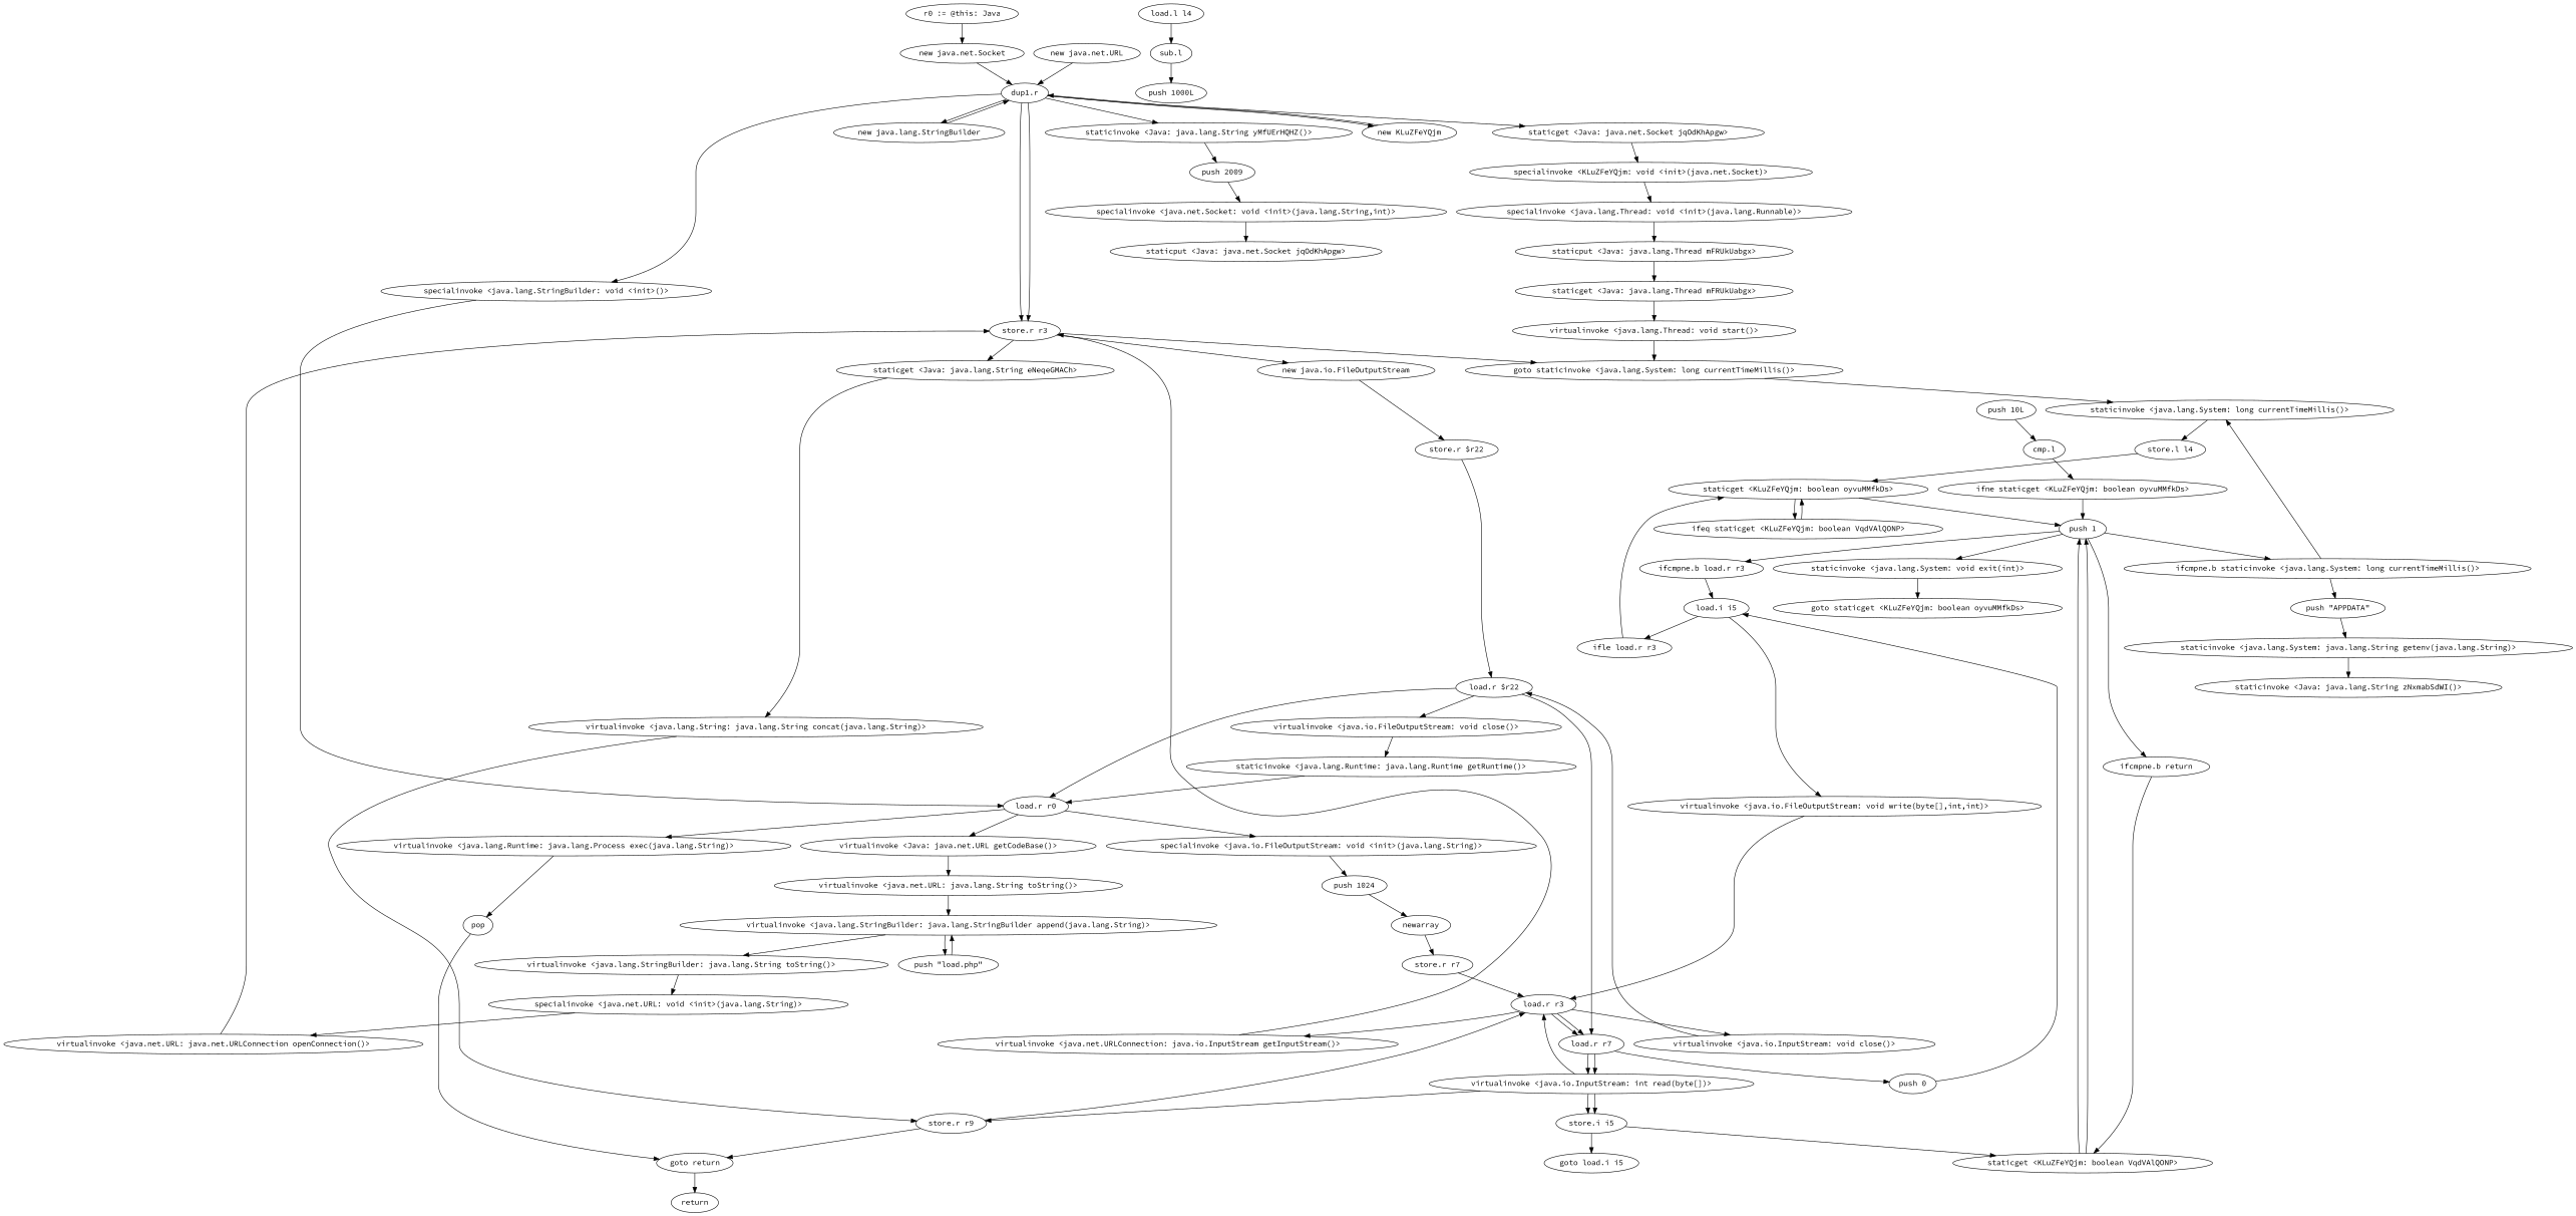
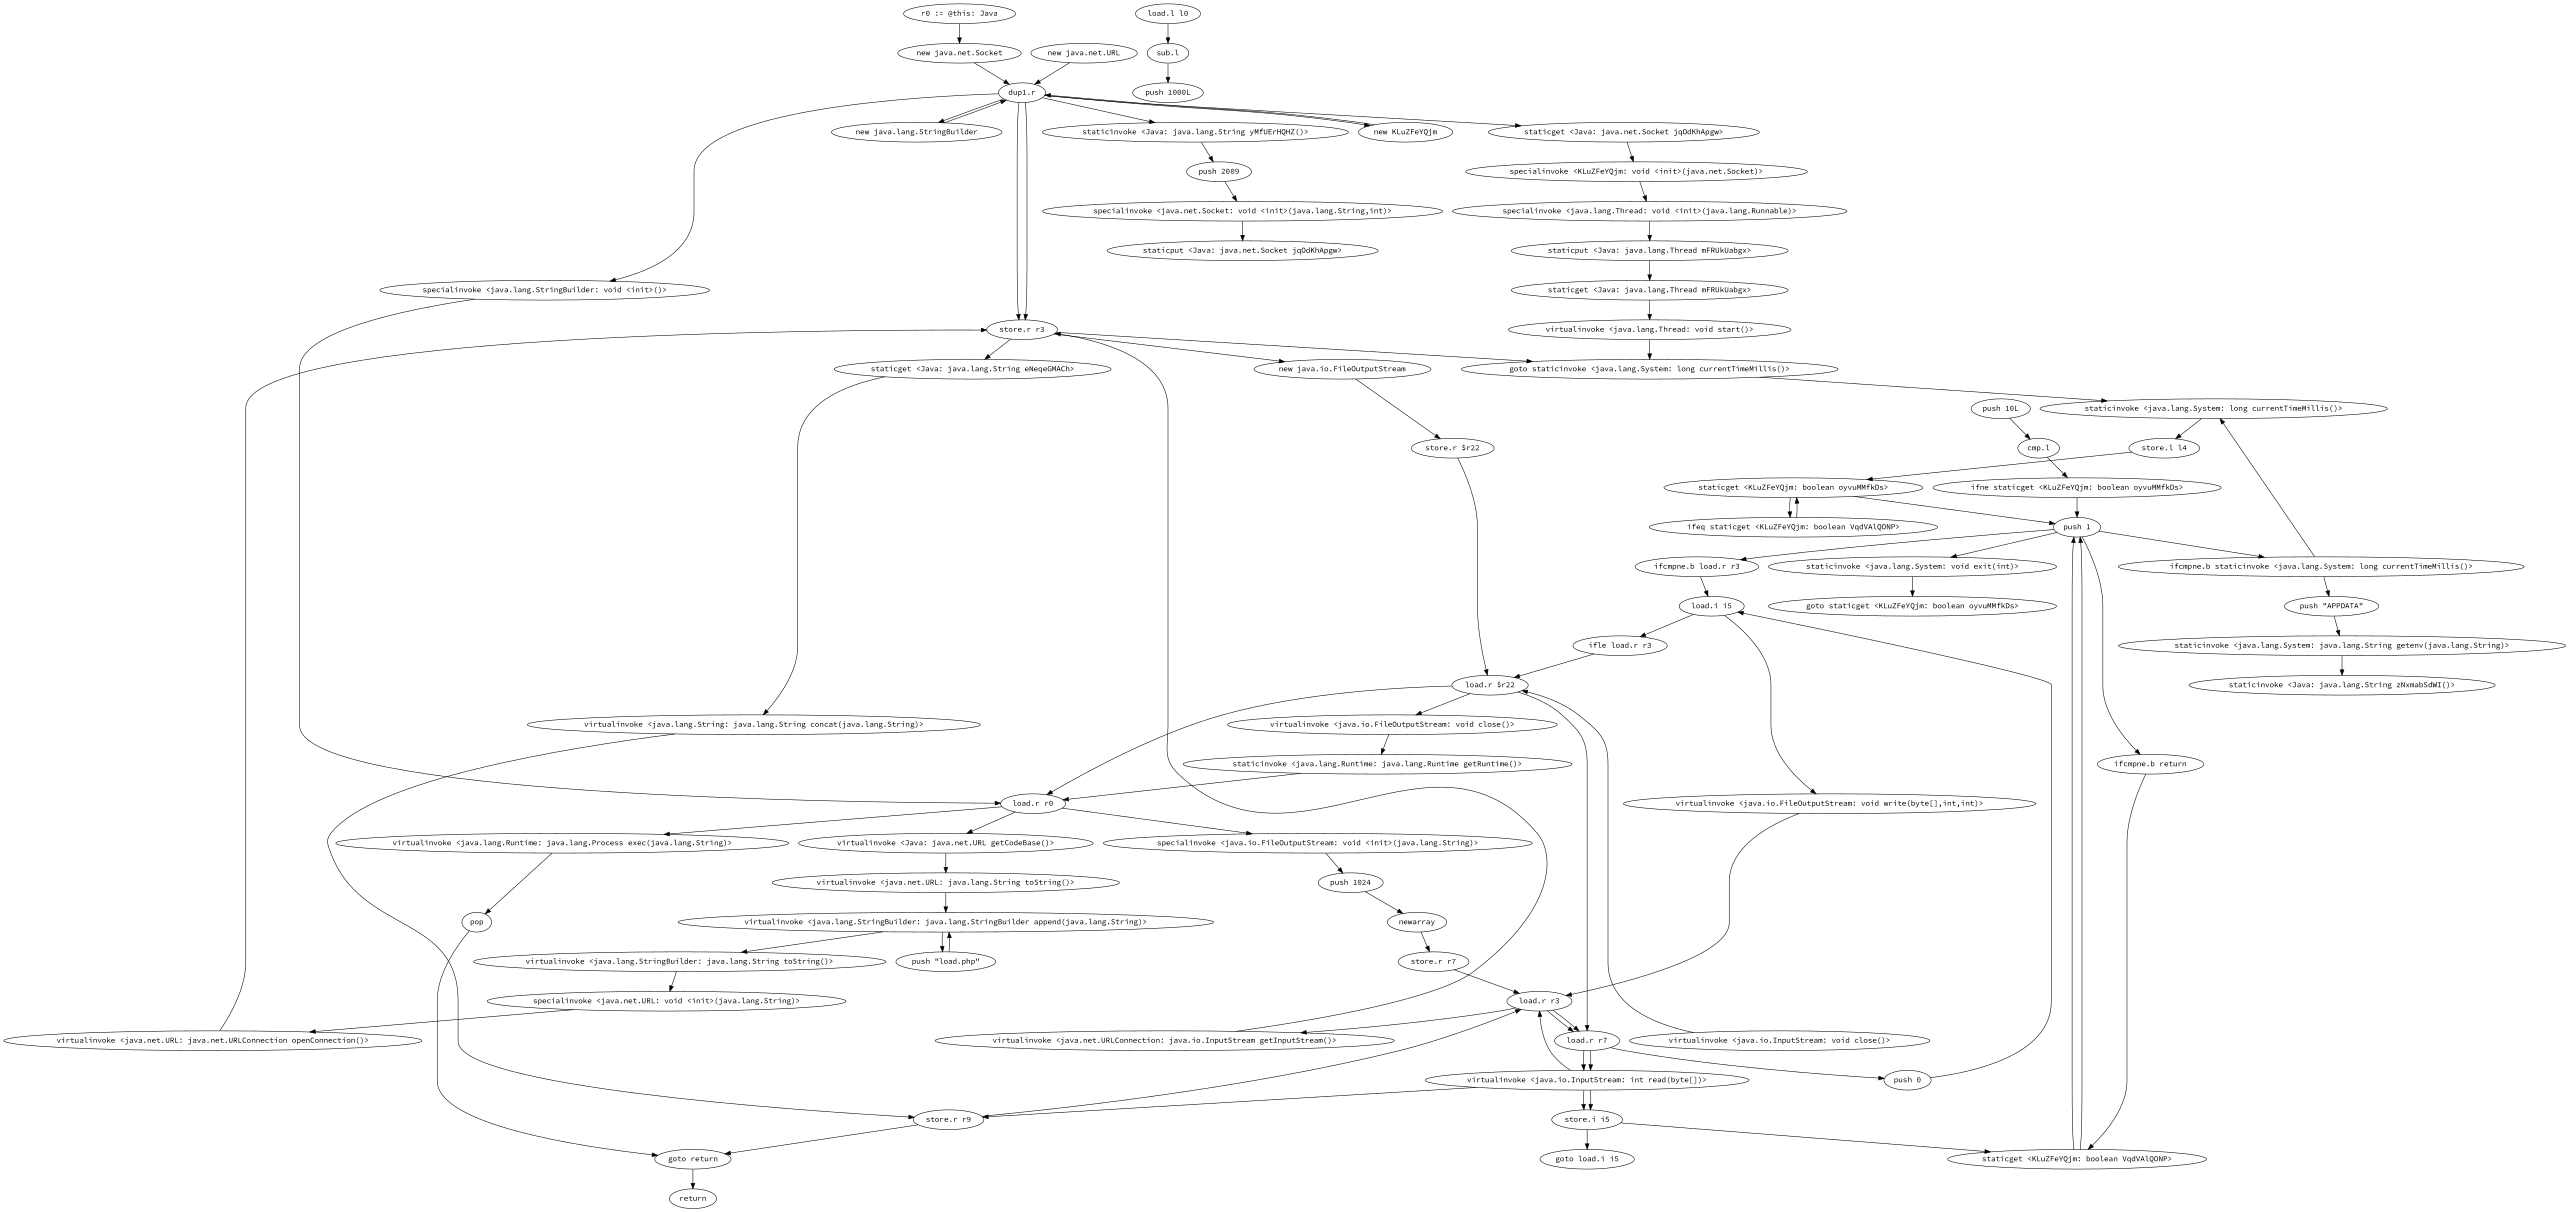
  digraph {
    fontname="Source Code Pro"
    node [fontname="Source Code Pro"]
    edge [fontname="Source Code Pro"]
    "r0 := @this: Java"
    "new java.net.Socket"
    "dup1.r"
    "store.r r3"
    "new java.lang.StringBuilder"
    "specialinvoke <java.lang.StringBuilder: void <init>()>"
    "staticinvoke <Java: java.lang.String yMfUErHQHZ()>"
    "new KLuZFeYQjm"
    "staticget <Java: java.net.Socket jqOdKhApgw>"
    "goto staticinvoke <java.lang.System: long currentTimeMillis()>"
    "staticget <Java: java.lang.String eNeqeGMACh>"
    "new java.io.FileOutputStream"
    "load.r r0"
    "push 2009"
    "specialinvoke <KLuZFeYQjm: void <init>(java.net.Socket)>"
    "staticinvoke <java.lang.System: long currentTimeMillis()>"
    "virtualinvoke <java.lang.String: java.lang.String concat(java.lang.String)>"
    "store.r $r22"
    "store.l l4"
    "staticget <KLuZFeYQjm: boolean oyvuMMfkDs>"
-   "load.l l4"
+   "load.l l4" [label="load.l l0"]
    "sub.l"
    "ifeq staticget <KLuZFeYQjm: boolean VqdVAlQONP>"
    "push 1"
    "ifcmpne.b return"
    "ifcmpne.b staticinvoke <java.lang.System: long currentTimeMillis()>"
    "ifcmpne.b load.r r3"
    "staticinvoke <java.lang.System: void exit(int)>"
    "staticget <KLuZFeYQjm: boolean VqdVAlQONP>"
    "push \"APPDATA\""
    "load.i i5"
    "goto staticget <KLuZFeYQjm: boolean oyvuMMfkDs>"
    "staticinvoke <java.lang.System: java.lang.String getenv(java.lang.String)>"
    "staticinvoke <Java: java.lang.String zNxmabSdWI()>"
    "new java.net.URL"
    "virtualinvoke <Java: java.net.URL getCodeBase()>"
    "specialinvoke <java.io.FileOutputStream: void <init>(java.lang.String)>"
    "virtualinvoke <java.lang.Runtime: java.lang.Process exec(java.lang.String)>"
    "virtualinvoke <java.net.URL: java.lang.String toString()>"
    "push 1024"
    pop
    "virtualinvoke <java.lang.StringBuilder: java.lang.StringBuilder append(java.lang.String)>"
    "push \"load.php\""
    "virtualinvoke <java.lang.StringBuilder: java.lang.String toString()>"
    "specialinvoke <java.net.URL: void <init>(java.lang.String)>"
    "virtualinvoke <java.net.URL: java.net.URLConnection openConnection()>"
    n47 [label="store.r r9"]
    "load.r r3"
    "goto return"
    "virtualinvoke <java.net.URLConnection: java.io.InputStream getInputStream()>"
    "load.r r7"
    "virtualinvoke <java.io.InputStream: void close()>"
    return
    "virtualinvoke <java.io.InputStream: int read(byte[])>"
    "push 0"
    "load.r $r22"
    "virtualinvoke <java.io.FileOutputStream: void close()>"
    "staticinvoke <java.lang.Runtime: java.lang.Runtime getRuntime()>"
    newarray
    "store.r r7"
    "store.i i5"
    "goto load.i i5"
    "ifle load.r r3"
    "virtualinvoke <java.io.FileOutputStream: void write(byte[],int,int)>"
    "push 1000L"
    "push 10L"
    "cmp.l"
    "ifne staticget <KLuZFeYQjm: boolean oyvuMMfkDs>"
    "specialinvoke <java.net.Socket: void <init>(java.lang.String,int)>"
    "staticput <Java: java.net.Socket jqOdKhApgw>"
    "specialinvoke <java.lang.Thread: void <init>(java.lang.Runnable)>"
    "staticput <Java: java.lang.Thread mFRUkUabgx>"
    "staticget <Java: java.lang.Thread mFRUkUabgx>"
    "virtualinvoke <java.lang.Thread: void start()>"
    "r0 := @this: Java" -> "new java.net.Socket"
    "new java.net.Socket" -> "dup1.r"
    "dup1.r" -> "store.r r3"
    "dup1.r" -> "store.r r3"
    "dup1.r" -> "new java.lang.StringBuilder"
    "dup1.r" -> "specialinvoke <java.lang.StringBuilder: void <init>()>"
    "dup1.r" -> "staticinvoke <Java: java.lang.String yMfUErHQHZ()>"
    "dup1.r" -> "new KLuZFeYQjm"
    "dup1.r" -> "staticget <Java: java.net.Socket jqOdKhApgw>"
    "store.r r3" -> "goto staticinvoke <java.lang.System: long currentTimeMillis()>"
    "store.r r3" -> "staticget <Java: java.lang.String eNeqeGMACh>"
    "store.r r3" -> "new java.io.FileOutputStream"
    "new java.lang.StringBuilder" -> "dup1.r"
    "specialinvoke <java.lang.StringBuilder: void <init>()>" -> "load.r r0"
    "staticinvoke <Java: java.lang.String yMfUErHQHZ()>" -> "push 2009"
    "new KLuZFeYQjm" -> "dup1.r"
    "staticget <Java: java.net.Socket jqOdKhApgw>" -> "specialinvoke <KLuZFeYQjm: void <init>(java.net.Socket)>"
    "goto staticinvoke <java.lang.System: long currentTimeMillis()>" -> "staticinvoke <java.lang.System: long currentTimeMillis()>"
    "staticget <Java: java.lang.String eNeqeGMACh>" -> "virtualinvoke <java.lang.String: java.lang.String concat(java.lang.String)>"
    "new java.io.FileOutputStream" -> "store.r $r22"
    "load.r r0" -> "virtualinvoke <Java: java.net.URL getCodeBase()>"
    "load.r r0" -> "specialinvoke <java.io.FileOutputStream: void <init>(java.lang.String)>"
    "load.r r0" -> "virtualinvoke <java.lang.Runtime: java.lang.Process exec(java.lang.String)>"
    "push 2009" -> "specialinvoke <java.net.Socket: void <init>(java.lang.String,int)>"
    "specialinvoke <KLuZFeYQjm: void <init>(java.net.Socket)>" -> "specialinvoke <java.lang.Thread: void <init>(java.lang.Runnable)>"
    "staticinvoke <java.lang.System: long currentTimeMillis()>" -> "store.l l4"
    "virtualinvoke <java.lang.String: java.lang.String concat(java.lang.String)>" -> n47
    "store.r $r22" -> "load.r $r22"
    "store.l l4" -> "staticget <KLuZFeYQjm: boolean oyvuMMfkDs>"
    "staticget <KLuZFeYQjm: boolean oyvuMMfkDs>" -> "ifeq staticget <KLuZFeYQjm: boolean VqdVAlQONP>"
    "staticget <KLuZFeYQjm: boolean oyvuMMfkDs>" -> "push 1"
    "load.l l4" -> "sub.l"
    "sub.l" -> "push 1000L"
    "ifeq staticget <KLuZFeYQjm: boolean VqdVAlQONP>" -> "staticget <KLuZFeYQjm: boolean oyvuMMfkDs>"
    "push 1" -> "ifcmpne.b return"
    "push 1" -> "ifcmpne.b staticinvoke <java.lang.System: long currentTimeMillis()>"
    "push 1" -> "ifcmpne.b load.r r3"
    "push 1" -> "staticinvoke <java.lang.System: void exit(int)>"
    "ifcmpne.b return" -> "staticget <KLuZFeYQjm: boolean VqdVAlQONP>"
    "ifcmpne.b staticinvoke <java.lang.System: long currentTimeMillis()>" -> "staticinvoke <java.lang.System: long currentTimeMillis()>"
    "ifcmpne.b staticinvoke <java.lang.System: long currentTimeMillis()>" -> "push \"APPDATA\""
    "ifcmpne.b load.r r3" -> "load.i i5"
    "staticinvoke <java.lang.System: void exit(int)>" -> "goto staticget <KLuZFeYQjm: boolean oyvuMMfkDs>"
    "staticget <KLuZFeYQjm: boolean VqdVAlQONP>" -> "push 1"
    "staticget <KLuZFeYQjm: boolean VqdVAlQONP>" -> "push 1"
    "push \"APPDATA\"" -> "staticinvoke <java.lang.System: java.lang.String getenv(java.lang.String)>"
    "load.i i5" -> "ifle load.r r3"
    "load.i i5" -> "virtualinvoke <java.io.FileOutputStream: void write(byte[],int,int)>"
    "staticinvoke <java.lang.System: java.lang.String getenv(java.lang.String)>" -> "staticinvoke <Java: java.lang.String zNxmabSdWI()>"
    "new java.net.URL" -> "dup1.r"
    "virtualinvoke <Java: java.net.URL getCodeBase()>" -> "virtualinvoke <java.net.URL: java.lang.String toString()>"
    "specialinvoke <java.io.FileOutputStream: void <init>(java.lang.String)>" -> "push 1024"
    "virtualinvoke <java.lang.Runtime: java.lang.Process exec(java.lang.String)>" -> pop
    "virtualinvoke <java.net.URL: java.lang.String toString()>" -> "virtualinvoke <java.lang.StringBuilder: java.lang.StringBuilder append(java.lang.String)>"
    "push 1024" -> newarray
    pop -> "goto return"
    "virtualinvoke <java.lang.StringBuilder: java.lang.StringBuilder append(java.lang.String)>" -> "push \"load.php\""
    "virtualinvoke <java.lang.StringBuilder: java.lang.StringBuilder append(java.lang.String)>" -> "virtualinvoke <java.lang.StringBuilder: java.lang.String toString()>"
    "push \"load.php\"" -> "virtualinvoke <java.lang.StringBuilder: java.lang.StringBuilder append(java.lang.String)>"
    "virtualinvoke <java.lang.StringBuilder: java.lang.String toString()>" -> "specialinvoke <java.net.URL: void <init>(java.lang.String)>"
    "specialinvoke <java.net.URL: void <init>(java.lang.String)>" -> "virtualinvoke <java.net.URL: java.net.URLConnection openConnection()>"
    "virtualinvoke <java.net.URL: java.net.URLConnection openConnection()>" -> "store.r r3"
    n47 -> "load.r r3"
    n47 -> "goto return"
    "load.r r3" -> "virtualinvoke <java.net.URLConnection: java.io.InputStream getInputStream()>"
    "load.r r3" -> "load.r r7"
    "load.r r3" -> "load.r r7"
-   "load.r r3" -> "virtualinvoke <java.io.InputStream: void close()>"
    "goto return" -> return
    "virtualinvoke <java.net.URLConnection: java.io.InputStream getInputStream()>" -> "store.r r3"
    "load.r r7" -> "virtualinvoke <java.io.InputStream: int read(byte[])>"
    "load.r r7" -> "virtualinvoke <java.io.InputStream: int read(byte[])>"
    "load.r r7" -> "push 0"
    "virtualinvoke <java.io.InputStream: void close()>" -> "load.r $r22"
    "virtualinvoke <java.io.InputStream: int read(byte[])>" -> n47
    "virtualinvoke <java.io.InputStream: int read(byte[])>" -> "load.r r3"
    "virtualinvoke <java.io.InputStream: int read(byte[])>" -> "store.i i5"
    "virtualinvoke <java.io.InputStream: int read(byte[])>" -> "store.i i5"
    "push 0" -> "load.i i5"
    "load.r $r22" -> "load.r r0"
    "load.r $r22" -> "load.r r7"
    "load.r $r22" -> "virtualinvoke <java.io.FileOutputStream: void close()>"
    "virtualinvoke <java.io.FileOutputStream: void close()>" -> "staticinvoke <java.lang.Runtime: java.lang.Runtime getRuntime()>"
    "staticinvoke <java.lang.Runtime: java.lang.Runtime getRuntime()>" -> "load.r r0"
    newarray -> "store.r r7"
    "store.r r7" -> "load.r r3"
    "store.i i5" -> "staticget <KLuZFeYQjm: boolean VqdVAlQONP>"
    "store.i i5" -> "goto load.i i5"
-   "ifle load.r r3" -> "staticget <KLuZFeYQjm: boolean oyvuMMfkDs>"
+   "ifle load.r r3" -> "load.r $r22"
    "virtualinvoke <java.io.FileOutputStream: void write(byte[],int,int)>" -> "load.r r3"
    "push 10L" -> "cmp.l"
    "cmp.l" -> "ifne staticget <KLuZFeYQjm: boolean oyvuMMfkDs>"
    "ifne staticget <KLuZFeYQjm: boolean oyvuMMfkDs>" -> "push 1"
    "specialinvoke <java.net.Socket: void <init>(java.lang.String,int)>" -> "staticput <Java: java.net.Socket jqOdKhApgw>"
    "specialinvoke <java.lang.Thread: void <init>(java.lang.Runnable)>" -> "staticput <Java: java.lang.Thread mFRUkUabgx>"
    "staticput <Java: java.lang.Thread mFRUkUabgx>" -> "staticget <Java: java.lang.Thread mFRUkUabgx>"
    "staticget <Java: java.lang.Thread mFRUkUabgx>" -> "virtualinvoke <java.lang.Thread: void start()>"
    "virtualinvoke <java.lang.Thread: void start()>" -> "goto staticinvoke <java.lang.System: long currentTimeMillis()>"
  }
